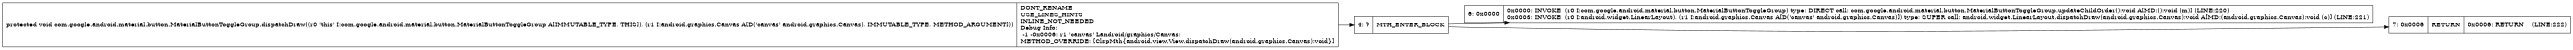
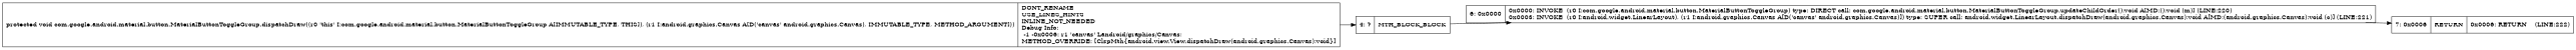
  digraph {
    rankdir=LR
    node [shape=record]
-   n1 [label="{4\:\ ?|MTH_ENTER_BLOCK\l}"]
+   n1 [label="{4\:\ ?|MTH_BLOCK_BLOCK\l}"]
    n2 [label="{6\:\ 0x0000|0x0000: INVOKE  (r0 I:com.google.android.material.button.MaterialButtonToggleGroup) type: DIRECT call: com.google.android.material.button.MaterialButtonToggleGroup.updateChildOrder():void A[MD:():void (m)] (LINE:220)\l0x0003: INVOKE  (r0 I:android.widget.LinearLayout), (r1 I:android.graphics.Canvas A[D('canvas' android.graphics.Canvas)]) type: SUPER call: android.widget.LinearLayout.dispatchDraw(android.graphics.Canvas):void A[MD:(android.graphics.Canvas):void (c)] (LINE:221)\l}"]
    n3 [label="{7\:\ 0x0006|RETURN\l|0x0006: RETURN    (LINE:222)\l}"]
    n4 [label="{protected void com.google.android.material.button.MaterialButtonToggleGroup.dispatchDraw((r0 'this' I:com.google.android.material.button.MaterialButtonToggleGroup A[IMMUTABLE_TYPE, THIS]), (r1 I:android.graphics.Canvas A[D('canvas' android.graphics.Canvas), IMMUTABLE_TYPE, METHOD_ARGUMENT]))  | DONT_RENAME\lUSE_LINES_HINTS\lINLINE_NOT_NEEDED\lDebug Info:\l  \-1 \-0x0006: r1 'canvas' Landroid\/graphics\/Canvas;\lMETHOD_OVERRIDE: [ClspMth\{android.view.View.dispatchDraw(android.graphics.Canvas):void\}]\l}"]
    n1 -> n2
-   n1 -> n3
+   n2 -> n3
    n4 -> n1
  }
